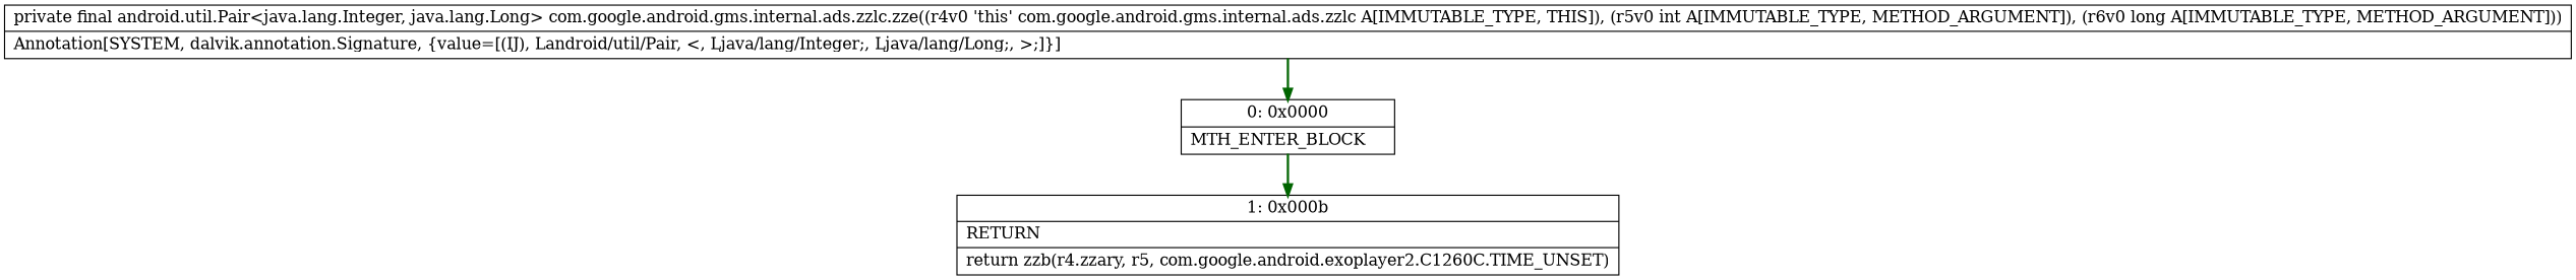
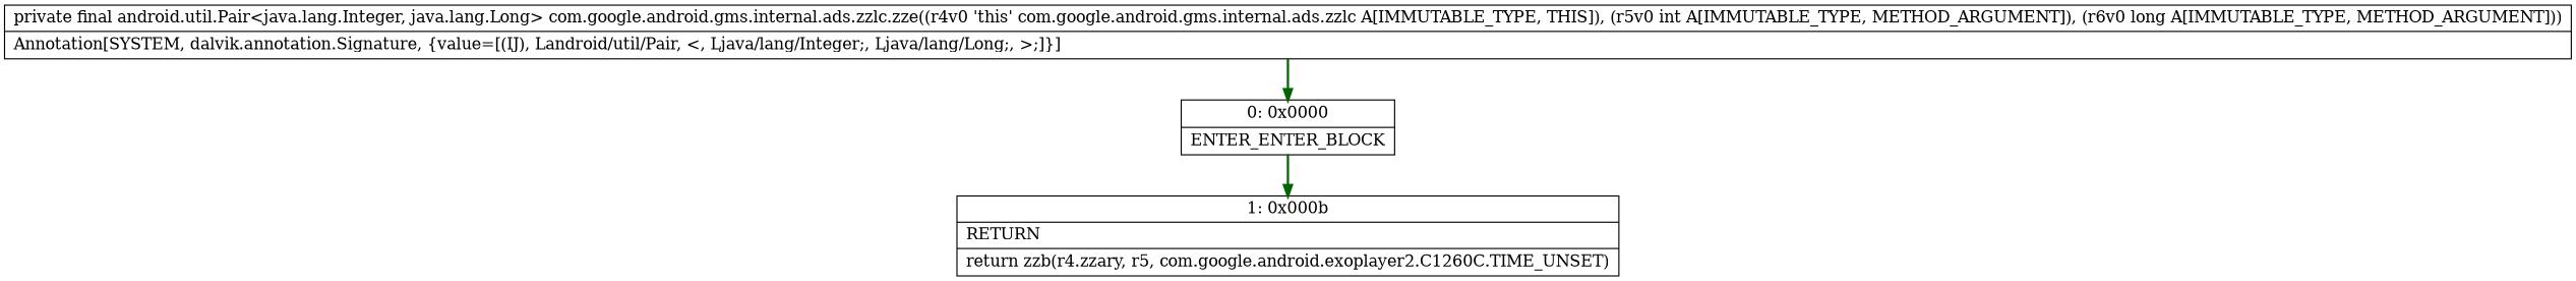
  digraph {
    node [shape=record]
    edge [color=darkgreen style=bold]
-   n1 [label="{0\:\ 0x0000|MTH_ENTER_BLOCK\l}"]
+   n1 [label="{0\:\ 0x0000|ENTER_ENTER_BLOCK\l}"]
    n2 [label="{1\:\ 0x000b|RETURN\l|return zzb(r4.zzary, r5, com.google.android.exoplayer2.C1260C.TIME_UNSET)\l}"]
    n3 [label="{private final android.util.Pair\<java.lang.Integer, java.lang.Long\> com.google.android.gms.internal.ads.zzlc.zze((r4v0 'this' com.google.android.gms.internal.ads.zzlc A[IMMUTABLE_TYPE, THIS]), (r5v0 int A[IMMUTABLE_TYPE, METHOD_ARGUMENT]), (r6v0 long A[IMMUTABLE_TYPE, METHOD_ARGUMENT]))  | Annotation[SYSTEM, dalvik.annotation.Signature, \{value=[(IJ), Landroid\/util\/Pair, \<, Ljava\/lang\/Integer;, Ljava\/lang\/Long;, \>;]\}]\l}"]
    n1 -> n2
    n3 -> n1
  }
